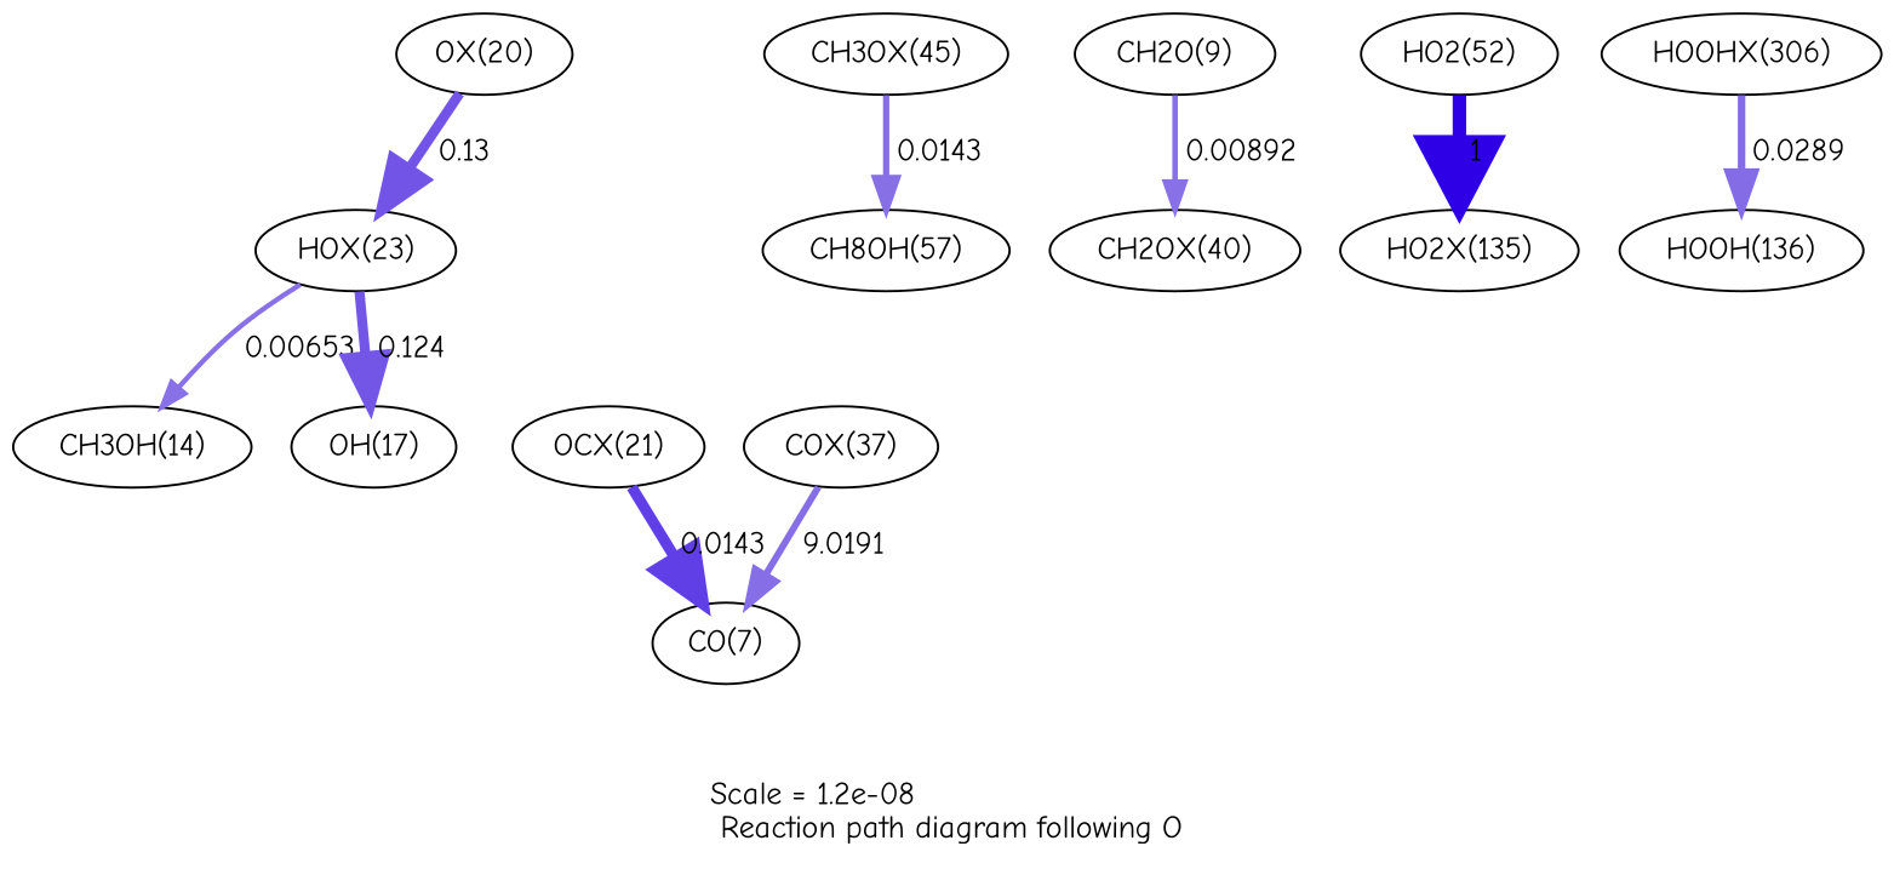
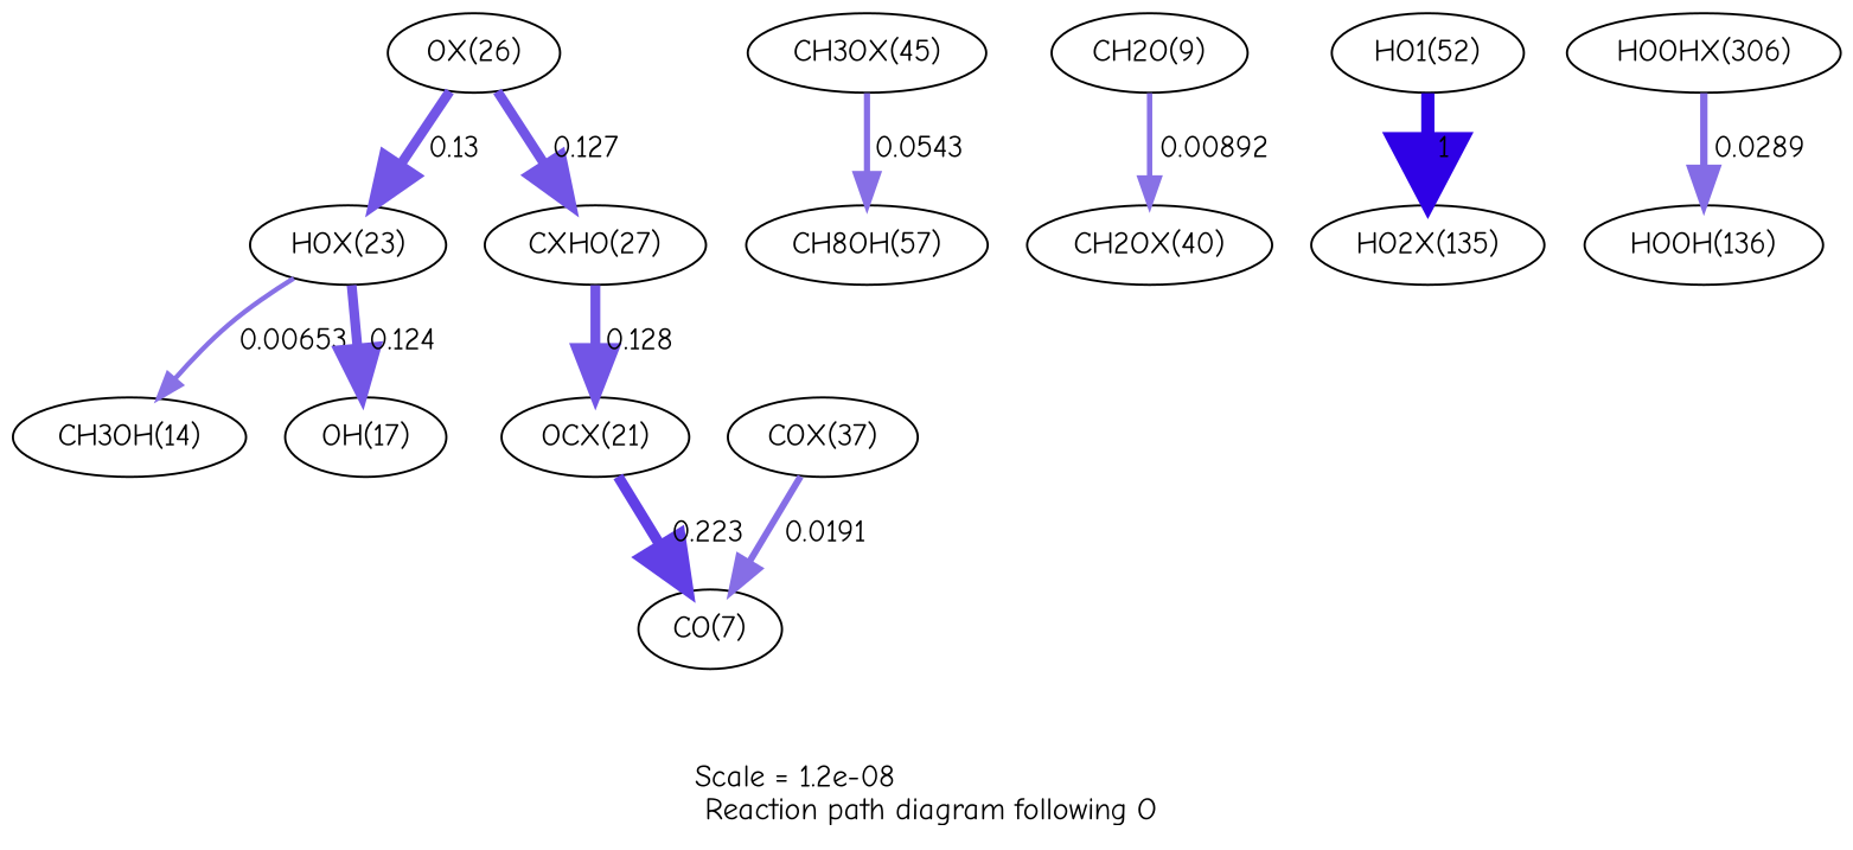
  digraph {
    fontname="Comic Neue"
    label="Scale = 1.2e-08\l Reaction path diagram following O"
    node [fontname="Comic Neue"]
    edge [arrowsize=2.22 fontname="Comic Neue"]
-   n1 [label="OX(20)"]
+   n1 [label="OX(26)"]
    n2 [label="HOX(23)"]
+   n3 [label="CXHO(27)"]
    n4 [label="CH3OH(14)"]
    n5 [label="OH(17)"]
    n6 [label="OCX(21)"]
    n7 [label="CO(7)"]
    n8 [label="CH3OX(45)"]
    n9 [label="CH8OH(57)"]
    n10 [label="CH2O(9)"]
    n11 [label="CH2OX(40)"]
-   n12 [label="HO2(52)"]
+   n12 [label="HO1(52)"]
    n13 [label="HO2X(135)"]
    n14 [label="COX(37)"]
    n15 [label="HOOHX(306)"]
    n16 [label="HOOH(136)"]
    n1 -> n2 [arrowsize=2.23 color="0.7, 0.63, 0.9" label=" 0.13" penwidth=4.46]
+   n1 -> n3 [color="0.7, 0.627, 0.9" label=" 0.127" penwidth=4.44]
    n2 -> n4 [arrowsize=1.1 color="0.7, 0.507, 0.9" label=" 0.00653" penwidth=2.2]
    n2 -> n5 [arrowsize=2.21 color="0.7, 0.624, 0.9" label=" 0.124" penwidth=4.43]
-   n6 -> n7 [arrowsize=2.43 color="0.7, 0.723, 0.9" label=" 0.0143" penwidth=4.87]
-   n8 -> n9 [arrowsize=1.4 color="0.7, 0.514, 0.9" label=" 0.0143" penwidth=2.79]
+   n3 -> n6 [color="0.7, 0.628, 0.9" label=" 0.128" penwidth=4.45]
+   n6 -> n7 [arrowsize=2.43 color="0.7, 0.723, 0.9" label=" 0.223" penwidth=4.87]
+   n8 -> n9 [arrowsize=1.4 color="0.7, 0.514, 0.9" label=" 0.0543" penwidth=2.79]
    n10 -> n11 [arrowsize=1.22 color="0.7, 0.509, 0.9" label=" 0.00892" penwidth=2.44]
    n12 -> n13 [arrowsize=3 color="0.7, 1.5, 0.9" label=" 1" penwidth=6]
-   n14 -> n7 [arrowsize=1.51 color="0.7, 0.519, 0.9" label=" 9.0191" penwidth=3.01]
+   n14 -> n7 [arrowsize=1.51 color="0.7, 0.519, 0.9" label=" 0.0191" penwidth=3.01]
    n15 -> n16 [arrowsize=1.66 color="0.7, 0.529, 0.9" label=" 0.0289" penwidth=3.33]
  }
